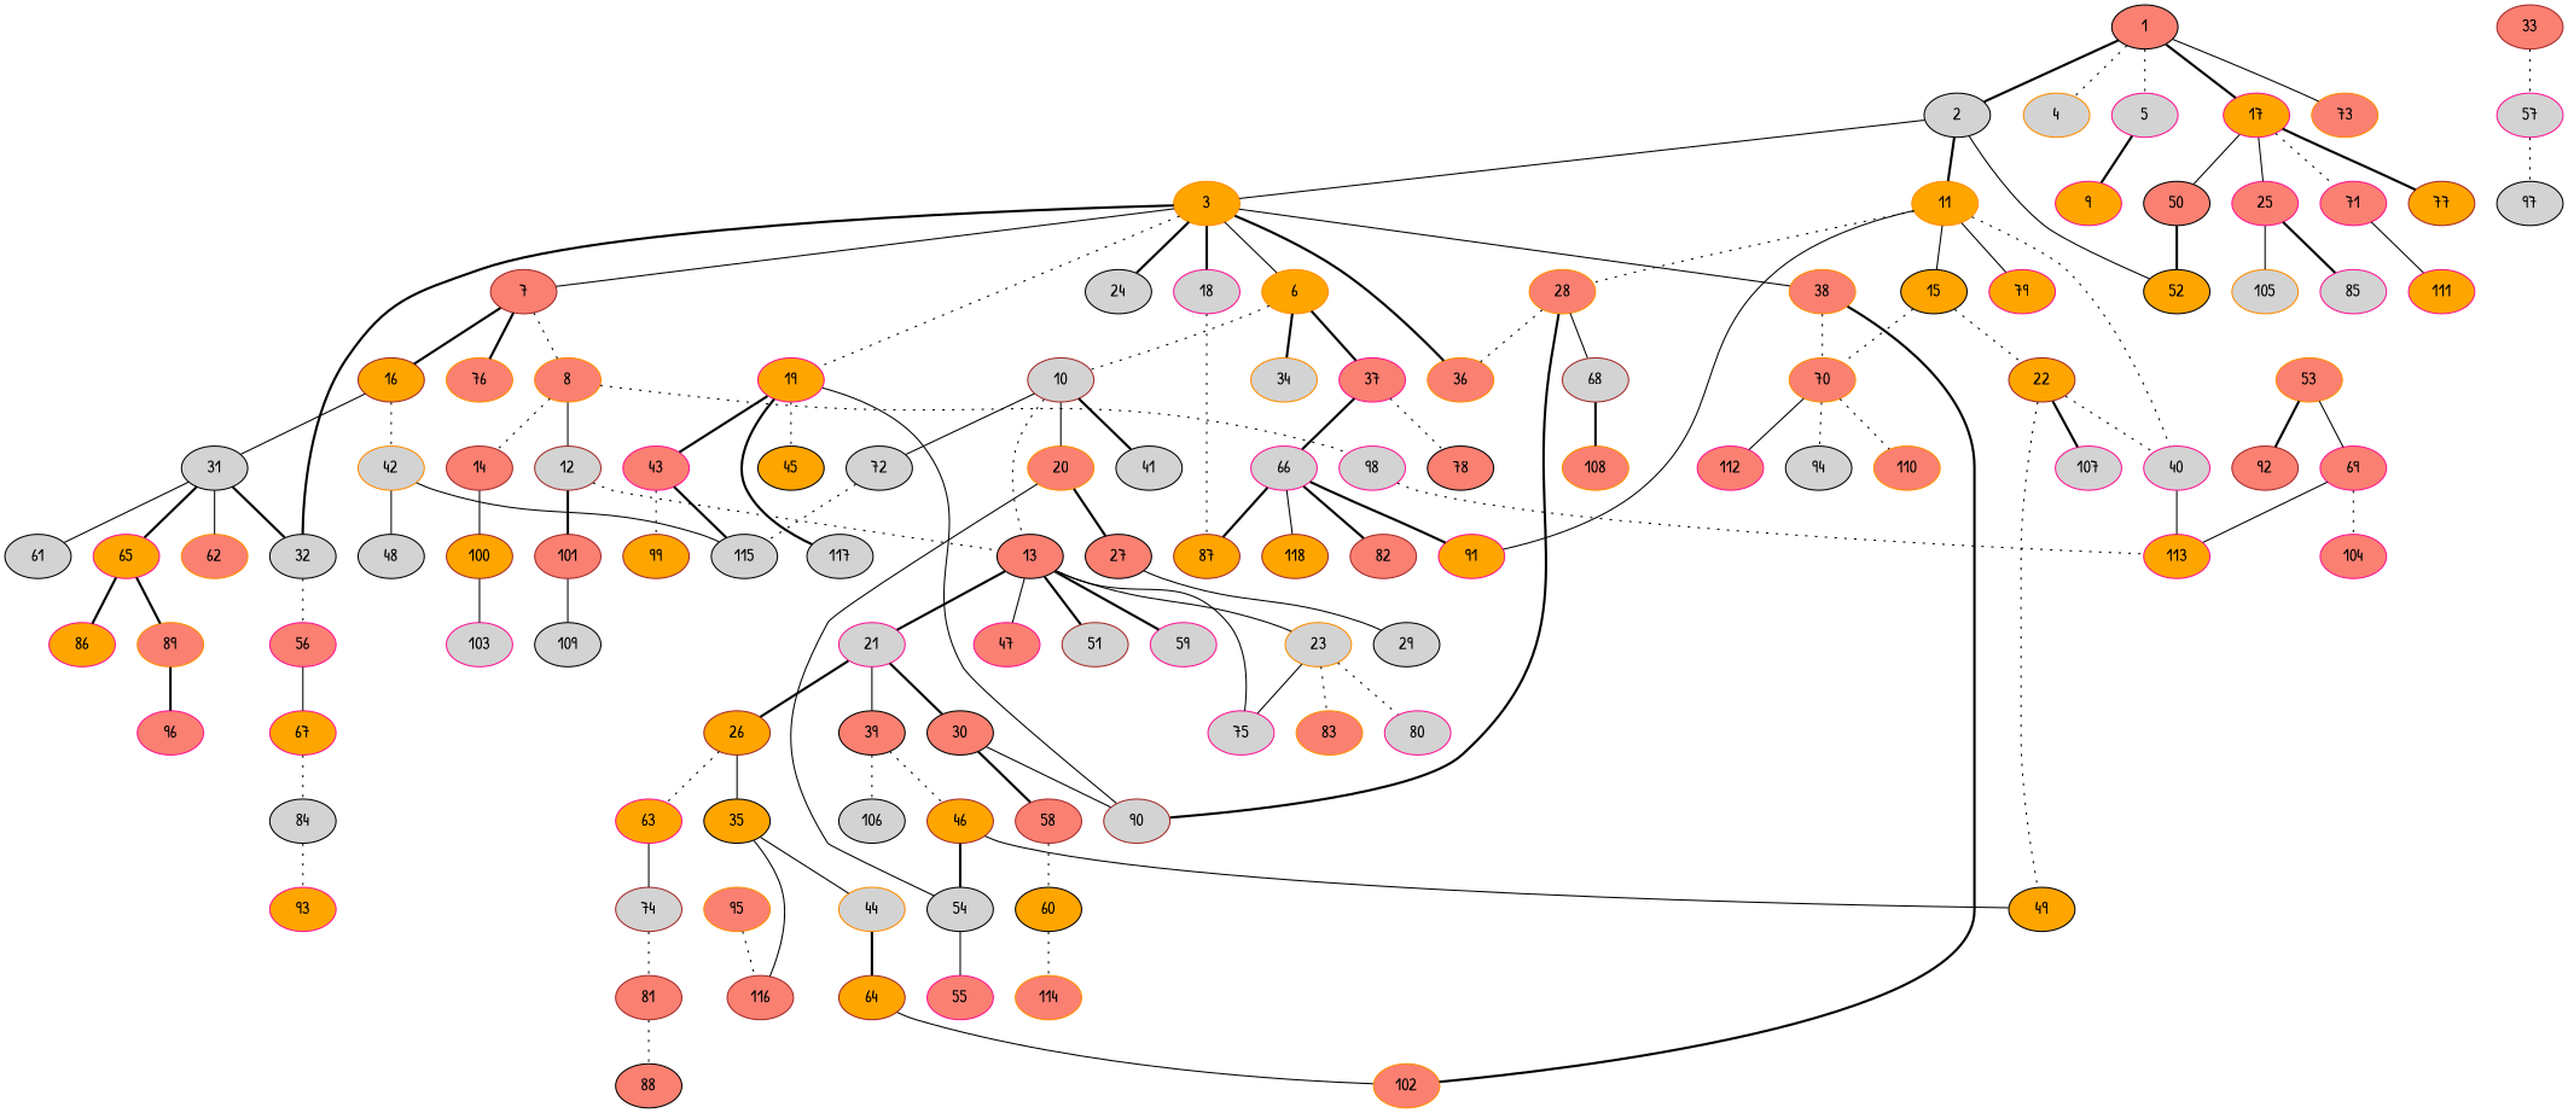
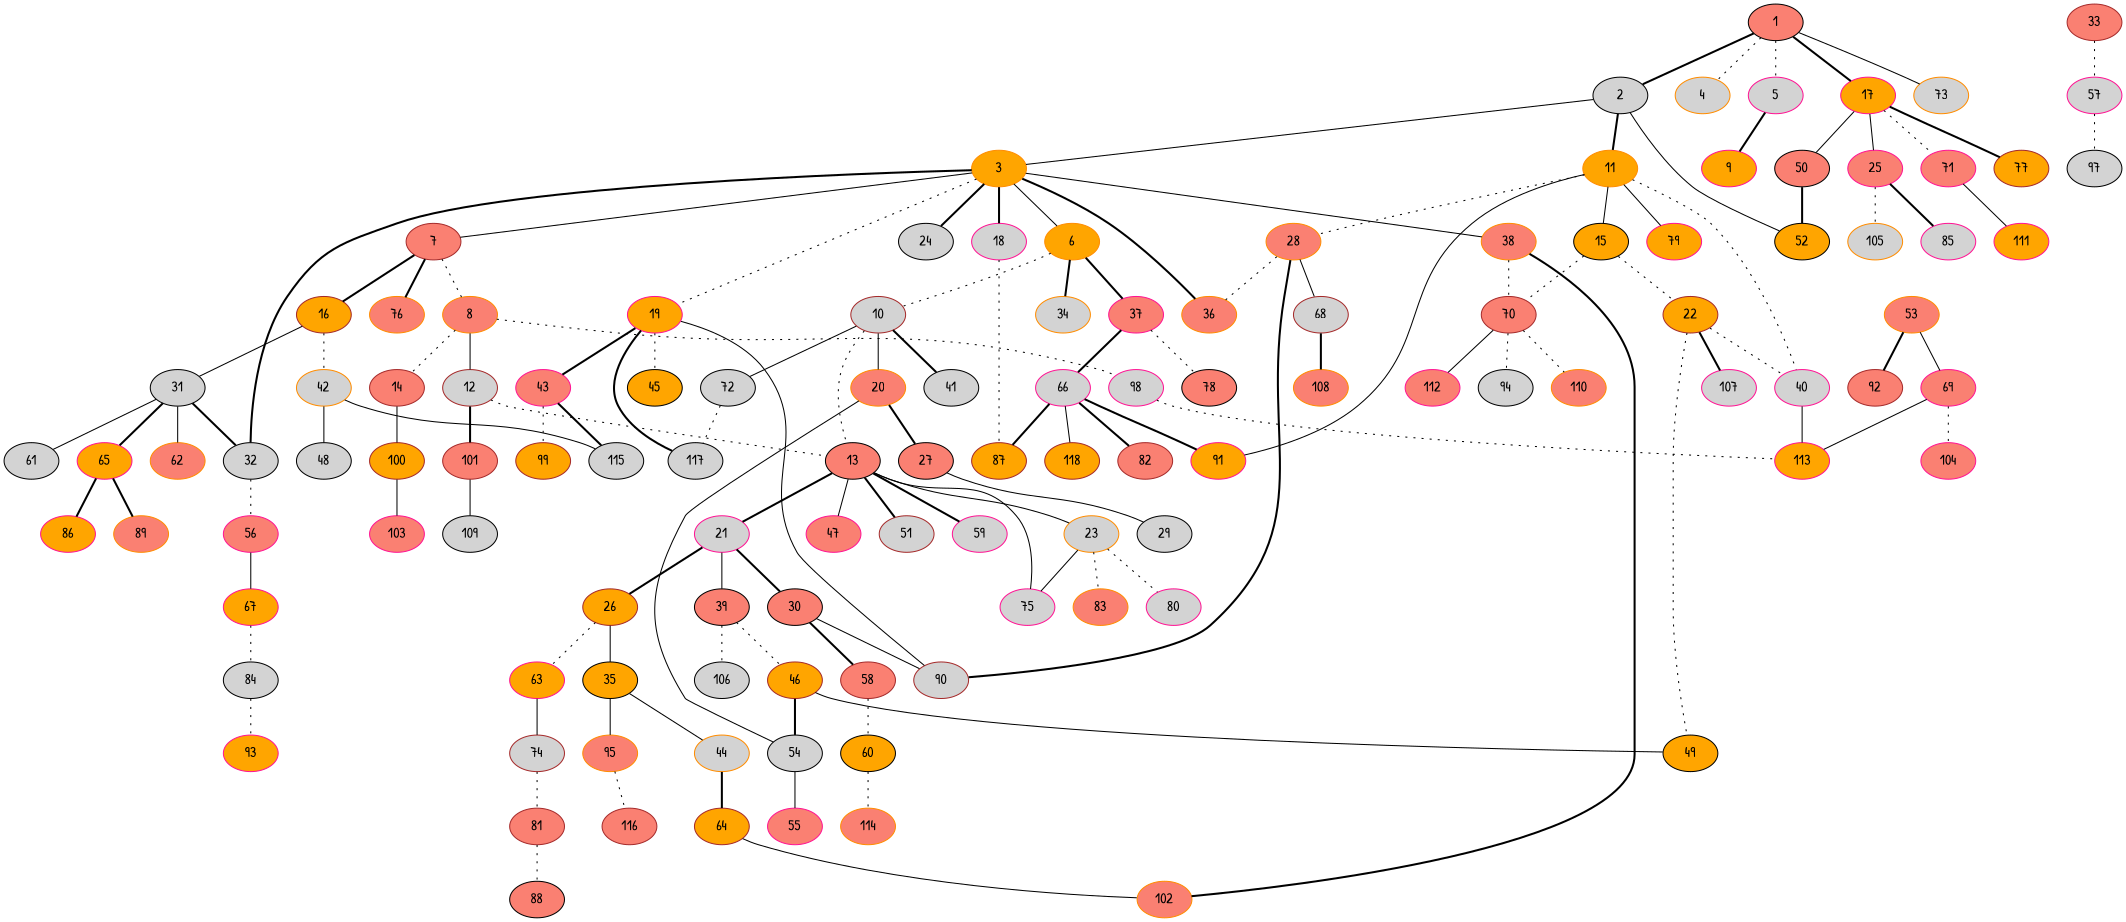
  graph {
    fontname="Patrick Hand"
    node [color=deeppink fillcolor=salmon fontname="Patrick Hand" style=filled]
    edge [fontname="Patrick Hand" style=solid]
    1 [color=black]
    2 [color=black fillcolor=lightgrey]
    4 [color=darkorange fillcolor=lightgrey]
    5 [fillcolor=lightgrey]
    17 [fillcolor=orange]
-   73 [color=darkorange]
+   73 [color=darkorange fillcolor=lightgrey]
    3 [color=darkorange fillcolor=orange]
    11 [color=darkorange fillcolor=orange]
    52 [color=black fillcolor=orange]
    9 [fillcolor=orange]
    25
    50 [color=black]
    71
    77 [color=brown fillcolor=orange]
    6 [color=darkorange fillcolor=orange]
    7 [color=brown]
    18 [fillcolor=lightgrey]
    19 [fillcolor=orange]
    24 [color=black fillcolor=lightgrey]
    32 [color=black fillcolor=lightgrey]
    36 [color=darkorange]
    38 [color=darkorange]
    15 [color=black fillcolor=orange]
    28 [color=darkorange]
    40 [fillcolor=lightgrey]
    79 [fillcolor=orange]
    91 [fillcolor=orange]
    10 [color=brown fillcolor=lightgrey]
    34 [color=darkorange fillcolor=lightgrey]
    37
    8 [color=darkorange]
    16 [color=brown fillcolor=orange]
    76 [color=darkorange]
    87 [color=brown fillcolor=orange]
    43
    45 [color=black fillcolor=orange]
    90 [color=brown fillcolor=lightgrey]
    117 [color=black fillcolor=lightgrey]
    56
-   70 [color=darkorange]
+   70 [color=brown]
    102 [color=darkorange]
    13 [color=black]
    20 [color=darkorange]
    41 [color=black fillcolor=lightgrey]
    72 [color=black fillcolor=lightgrey]
    66 [fillcolor=lightgrey]
    78 [color=black]
    12 [color=brown fillcolor=lightgrey]
    14 [color=brown]
    98 [fillcolor=lightgrey]
    31 [color=black fillcolor=lightgrey]
    42 [color=darkorange fillcolor=lightgrey]
    101 [color=brown]
    100 [color=brown fillcolor=orange]
    113 [fillcolor=orange]
    21 [fillcolor=lightgrey]
    23 [color=darkorange fillcolor=lightgrey]
    47
    51 [color=brown fillcolor=lightgrey]
    59 [fillcolor=lightgrey]
    75 [fillcolor=lightgrey]
    27 [color=black]
    54 [color=black fillcolor=lightgrey]
    115 [color=black fillcolor=lightgrey]
    22 [color=brown fillcolor=orange]
    68 [color=brown fillcolor=lightgrey]
    109 [color=black fillcolor=lightgrey]
    26 [color=brown fillcolor=orange]
    30 [color=black]
    39 [color=black]
    80 [fillcolor=lightgrey]
    83 [color=darkorange]
-   103 [fillcolor=lightgrey]
+   103
    49 [color=black fillcolor=orange]
    107 [fillcolor=lightgrey]
    94 [color=black fillcolor=lightgrey]
    110 [color=darkorange]
    112
    61 [color=black fillcolor=lightgrey]
    62 [color=darkorange]
    65 [fillcolor=orange]
    48 [color=black fillcolor=lightgrey]
    85 [fillcolor=lightgrey]
    105 [color=darkorange fillcolor=lightgrey]
    111 [fillcolor=orange]
    99 [color=brown fillcolor=orange]
    29 [color=black fillcolor=lightgrey]
    55
    35 [color=black fillcolor=orange]
    63 [fillcolor=orange]
    58 [color=brown]
    46 [color=brown fillcolor=orange]
    106 [color=black fillcolor=lightgrey]
    44 [color=darkorange fillcolor=lightgrey]
    95 [color=darkorange]
    74 [color=brown fillcolor=lightgrey]
    108 [color=darkorange]
    60 [color=black fillcolor=orange]
    33 [color=brown]
    57 [fillcolor=lightgrey]
    86 [fillcolor=orange]
    89 [color=darkorange]
    67 [fillcolor=orange]
    53 [color=darkorange]
    69
    92 [color=brown]
    97 [color=black fillcolor=lightgrey]
    64 [color=brown fillcolor=orange]
    116 [color=brown]
    82 [color=brown]
    118 [color=brown fillcolor=orange]
    104
    84 [color=black fillcolor=lightgrey]
    114 [color=darkorange]
    81 [color=brown]
-   96
    93 [fillcolor=orange]
    88 [color=black]
    1 -- 2 [style=bold]
    1 -- 4 [style=dotted]
    1 -- 5 [style=dotted]
    1 -- 17 [style=bold]
    1 -- 73
    2 -- 3
    2 -- 11 [style=bold]
    2 -- 52
    5 -- 9 [style=bold]
    17 -- 25
    17 -- 50
    17 -- 71 [style=dotted]
    17 -- 77 [style=bold]
    3 -- 6
    3 -- 7
    3 -- 18 [style=bold]
    3 -- 19 [style=dotted]
    3 -- 24 [style=bold]
    3 -- 32 [style=bold]
    3 -- 36 [style=bold]
    3 -- 38
    11 -- 15
    11 -- 28 [style=dotted]
    11 -- 40 [style=dotted]
    11 -- 79
    11 -- 91
    25 -- 85 [style=bold]
-   25 -- 105
+   25 -- 105 [style=dotted]
    50 -- 52 [style=bold]
    71 -- 111
    6 -- 10 [style=dotted]
    6 -- 34 [style=bold]
    6 -- 37 [style=bold]
    7 -- 8 [style=dotted]
    7 -- 16 [style=bold]
    7 -- 76 [style=bold]
    18 -- 87 [style=dotted]
    19 -- 43 [style=bold]
    19 -- 45 [style=dotted]
    19 -- 90
    19 -- 117 [style=bold]
    32 -- 56 [style=dotted]
    38 -- 70 [style=dotted]
    38 -- 102 [style=bold]
    15 -- 70 [style=dotted]
    15 -- 22 [style=dotted]
    28 -- 36 [style=dotted]
    28 -- 90 [style=bold]
    28 -- 68
    40 -- 113
    10 -- 13 [style=dotted]
    10 -- 20
    10 -- 41 [style=bold]
    10 -- 72
    37 -- 66 [style=bold]
    37 -- 78 [style=dotted]
    8 -- 12
    8 -- 14 [style=dotted]
    8 -- 98 [style=dotted]
    16 -- 31
    16 -- 42 [style=dotted]
    43 -- 115 [style=bold]
    43 -- 99 [style=dotted]
    56 -- 67
    70 -- 94 [style=dotted]
    70 -- 110 [style=dotted]
    70 -- 112
    13 -- 21 [style=bold]
    13 -- 23
    13 -- 47
    13 -- 51 [style=bold]
    13 -- 59 [style=bold]
    13 -- 75
    20 -- 27 [style=bold]
    20 -- 54
-   72 -- 115 [style=dotted]
+   72 -- 117 [style=dotted]
    66 -- 91 [style=bold]
    66 -- 87 [style=bold]
    66 -- 82 [style=bold]
    66 -- 118
    12 -- 13 [style=dotted]
    12 -- 101 [style=bold]
    14 -- 100
    98 -- 113 [style=dotted]
    31 -- 32 [style=bold]
    31 -- 61
    31 -- 62
    31 -- 65 [style=bold]
    42 -- 115
    42 -- 48
    101 -- 109
    100 -- 103
    21 -- 26 [style=bold]
    21 -- 30 [style=bold]
    21 -- 39
    23 -- 75
    23 -- 80 [style=dotted]
    23 -- 83 [style=dotted]
    27 -- 29
    54 -- 55
    22 -- 40 [style=dotted]
    22 -- 49 [style=dotted]
    22 -- 107 [style=bold]
    68 -- 108 [style=bold]
    26 -- 35
    26 -- 63 [style=dotted]
    30 -- 90
    30 -- 58 [style=bold]
    39 -- 46 [style=dotted]
    39 -- 106 [style=dotted]
    65 -- 86 [style=bold]
    65 -- 89 [style=bold]
    35 -- 44
-   35 -- 116
+   35 -- 95
    63 -- 74
    58 -- 60 [style=dotted]
    46 -- 54 [style=bold]
    46 -- 49
    44 -- 64 [style=bold]
    95 -- 116 [style=dotted]
    74 -- 81 [style=dotted]
    60 -- 114 [style=dotted]
    33 -- 57 [style=dotted]
    57 -- 97 [style=dotted]
-   89 -- 96 [style=bold]
    67 -- 84 [style=dotted]
    53 -- 69
    53 -- 92 [style=bold]
    69 -- 113
    69 -- 104 [style=dotted]
    64 -- 102
    84 -- 93 [style=dotted]
    81 -- 88 [style=dotted]
  }
